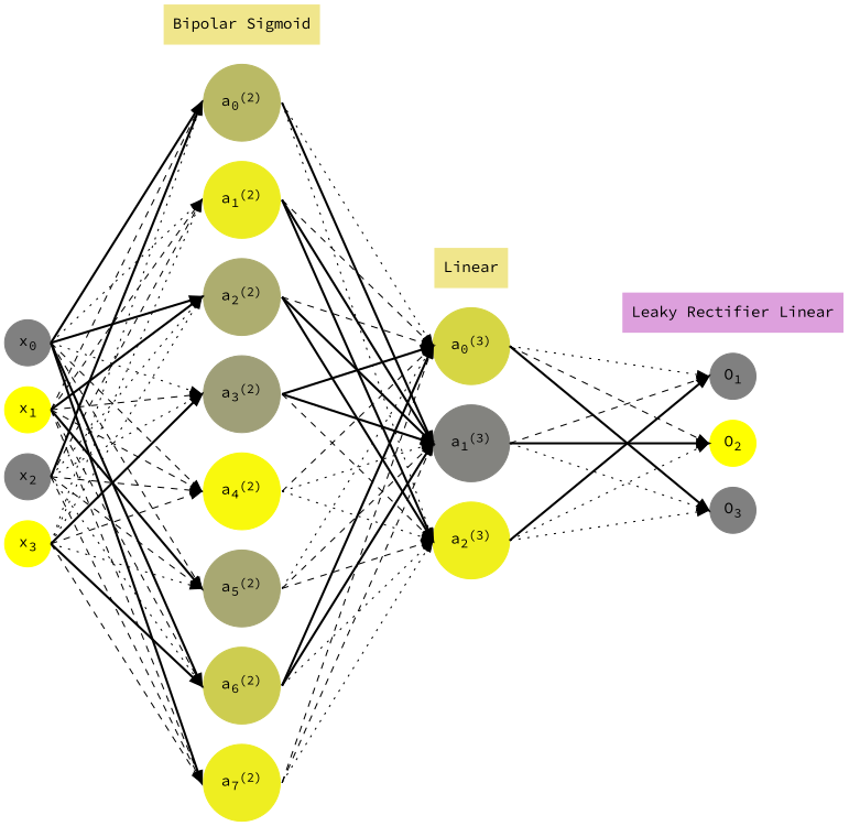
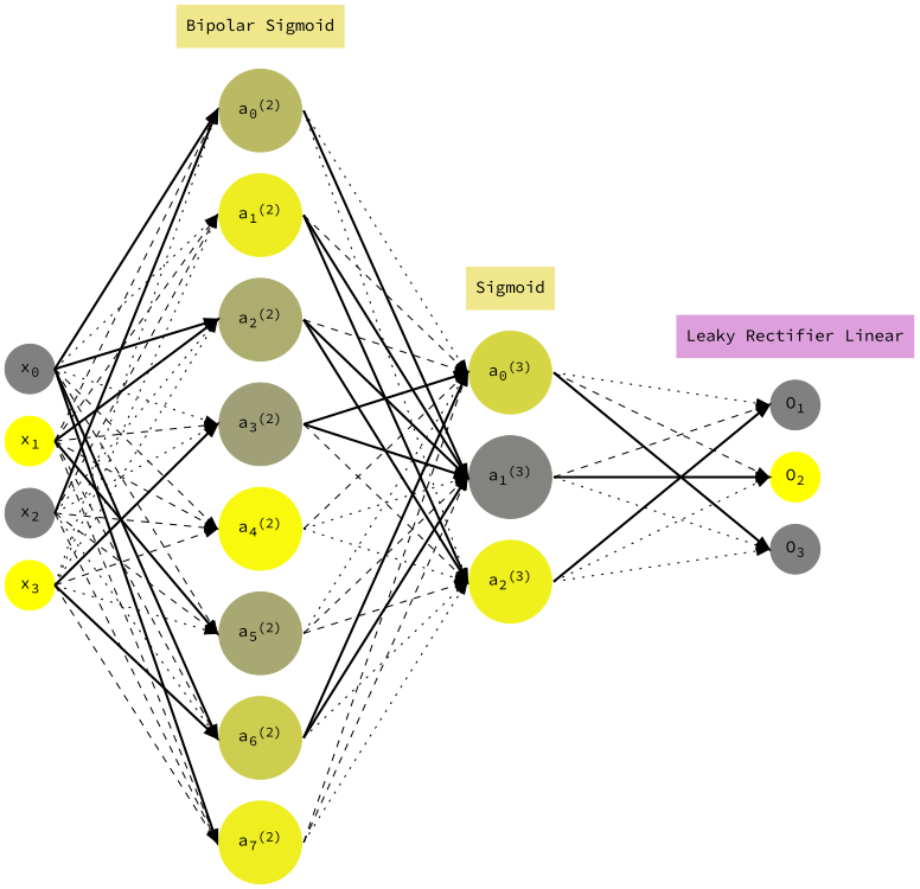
  digraph {
    rankdir=LR
    ranksep=1.4
    splines=false
    fontname="Source Code Pro"
    node [color="0.1667, 0.0, 0.5" fillcolor="0.1667, 0.0, 0.5" shape=circle style=filled fontname="Source Code Pro"]
    edge [headport=w style=dashed tailport=e fontname="Source Code Pro"]
    n1 [label=<x<sub>0</sub>>]
    n2 [color="0.1667, 1.0, 1.0" fillcolor="0.1667, 1.0, 1.0" label=<x<sub>1</sub>>]
    n3 [label=<x<sub>2</sub>>]
    n4 [color="0.1667, 1.0, 1.0" fillcolor="0.1667, 1.0, 1.0" label=<x<sub>3</sub>>]
    n5 [color="0.1667, 0.459020, 0.729510" fillcolor="0.1667, 0.459020, 0.729510" label=<a<sub>0</sub><sup>(2)</sup>>]
    n6 [color="0.1667, 0.857402, 0.928701" fillcolor="0.1667, 0.857402, 0.928701" label=<a<sub>1</sub><sup>(2)</sup>>]
    n7 [color="0.1667, 0.357763, 0.678881" fillcolor="0.1667, 0.357763, 0.678881" label=<a<sub>2</sub><sup>(2)</sup>>]
    n8 [color="0.1667, 0.248714, 0.624357" fillcolor="0.1667, 0.248714, 0.624357" label=<a<sub>3</sub><sup>(2)</sup>>]
    n9 [color="0.1667, 0.946580, 0.973290" fillcolor="0.1667, 0.946580, 0.973290" label=<a<sub>4</sub><sup>(2)</sup>>]
    n10 [color="0.1667, 0.319652, 0.659826" fillcolor="0.1667, 0.319652, 0.659826" label=<a<sub>5</sub><sup>(2)</sup>>]
    n11 [color="0.1667, 0.607912, 0.803956" fillcolor="0.1667, 0.607912, 0.803956" label=<a<sub>6</sub><sup>(2)</sup>>]
    n12 [color="0.1667, 0.859932, 0.929966" fillcolor="0.1667, 0.859932, 0.929966" label=<a<sub>7</sub><sup>(2)</sup>>]
    n13 [color="0.1667, 0.679311, 0.839656" fillcolor="0.1667, 0.679311, 0.839656" label=<a<sub>0</sub><sup>(3)</sup>>]
    n14 [color="0.1667, 0.025445, 0.512722" fillcolor="0.1667, 0.025445, 0.512722" label=<a<sub>1</sub><sup>(3)</sup>>]
    n15 [color="0.1667, 0.877785, 0.938892" fillcolor="0.1667, 0.877785, 0.938892" label=<a<sub>2</sub><sup>(3)</sup>>]
    n16 [label=<O<sub>1</sub>>]
    n17 [color="0.1667, 1.0, 1.0" fillcolor="0.1667, 1.0, 1.0" label=<O<sub>2</sub>>]
    n18 [label=<O<sub>3</sub>>]
    n19 [label="Bipolar Sigmoid" shape=plaintext fillcolor=khaki color=""]
-   n20 [label=Linear shape=plaintext fillcolor=khaki color=""]
+   n20 [label=Sigmoid shape=plaintext fillcolor=khaki color=""]
    n21 [label="Leaky Rectifier Linear" shape=plaintext fillcolor=plum color=""]
    subgraph sub_1 {
      n1
    }
    subgraph sub_2 {
      n2
    }
    subgraph sub_3 {
      n3
    }
    subgraph sub_4 {
      n4
    }
    subgraph sub_5 {
      n5
    }
    subgraph sub_6 {
      n6
    }
    subgraph sub_7 {
      n7
    }
    subgraph sub_8 {
      n8
    }
    subgraph sub_9 {
      n9
    }
    subgraph sub_10 {
      n10
    }
    subgraph sub_11 {
      n11
    }
    subgraph sub_12 {
      n12
    }
    subgraph sub_13 {
      n13
    }
    subgraph sub_14 {
      n14
    }
    subgraph sub_15 {
      n15
    }
    subgraph sub_16 {
      n16
    }
    subgraph sub_17 {
      n17
    }
    subgraph sub_18 {
      n18
    }
    subgraph sub_19 {
      rank=same
      n1
      n2
      n3
      n4
    }
    subgraph sub_20 {
      rank=same
      n5
      n6
      n7
      n8
      n9
      n10
      n11
      n12
    }
    subgraph sub_21 {
      rank=same
      n13
      n14
      n15
    }
    subgraph sub_22 {
      rank=same
      n16
      n17
      n18
    }
    subgraph sub_23 {
      rank=same
      n5
      n19
    }
    subgraph sub_24 {
      rank=same
      n13
      n20
    }
    subgraph sub_25 {
      rank=same
      n16
      n21
    }
    n1 -> n2 [style=invis]
    n1 -> n5 [style=bold]
    n1 -> n6 [style=dotted]
    n1 -> n7 [style=bold]
    n1 -> n8 [style=dotted]
    n1 -> n9
    n1 -> n10
    n1 -> n11 [style=bold]
    n1 -> n12 [style=bold]
    n2 -> n3 [style=invis]
    n2 -> n5
    n2 -> n6
    n2 -> n7 [style=bold]
    n2 -> n8
    n2 -> n9
    n2 -> n10 [style=bold]
    n2 -> n11
    n2 -> n12
    n3 -> n4 [style=invis]
    n3 -> n5 [style=bold]
    n3 -> n6
    n3 -> n7 [style=dotted]
    n3 -> n8 [style=dotted]
    n3 -> n9
    n3 -> n10
    n3 -> n11 [style=dotted]
    n3 -> n12
    n4 -> n5 [style=dotted]
    n4 -> n6 [style=dotted]
    n4 -> n7 [style=dotted]
    n4 -> n8 [style=bold]
    n4 -> n9
    n4 -> n10 [style=dotted]
    n4 -> n11 [style=bold]
    n4 -> n12
    n5 -> n6 [style=invis]
    n5 -> n13 [style=dotted]
    n5 -> n14 [style=bold]
    n5 -> n15 [style=dotted]
    n6 -> n7 [style=invis]
    n6 -> n13
    n6 -> n14 [style=bold]
    n6 -> n15 [style=bold]
    n7 -> n8 [style=invis]
    n7 -> n13
    n7 -> n14 [style=bold]
    n7 -> n15 [style=bold]
    n8 -> n9 [style=invis]
    n8 -> n13 [style=bold]
    n8 -> n14 [style=bold]
    n8 -> n15
    n9 -> n10 [style=invis]
    n9 -> n13
    n9 -> n14 [style=dotted]
    n9 -> n15 [style=dotted]
    n10 -> n11 [style=invis]
    n10 -> n13 [style=dotted]
    n10 -> n14
    n10 -> n15
    n11 -> n12 [style=invis]
    n11 -> n13 [style=bold]
    n11 -> n14 [style=bold]
    n11 -> n15 [style=dotted]
    n12 -> n13
    n12 -> n14
    n12 -> n15 [style=dotted]
    n13 -> n14 [style=invis]
    n13 -> n16 [style=dotted]
    n13 -> n17
    n13 -> n18 [style=bold]
    n14 -> n15 [style=invis]
    n14 -> n16
    n14 -> n17 [style=bold]
    n14 -> n18 [style=dotted]
    n15 -> n16 [style=bold]
    n15 -> n17 [style=dotted]
    n15 -> n18 [style=dotted]
    n16 -> n17 [style=invis]
    n17 -> n18 [style=invis]
    n19 -> n5 [style=invis]
    n20 -> n13 [style=invis]
    n21 -> n16 [style=invis]
  }
